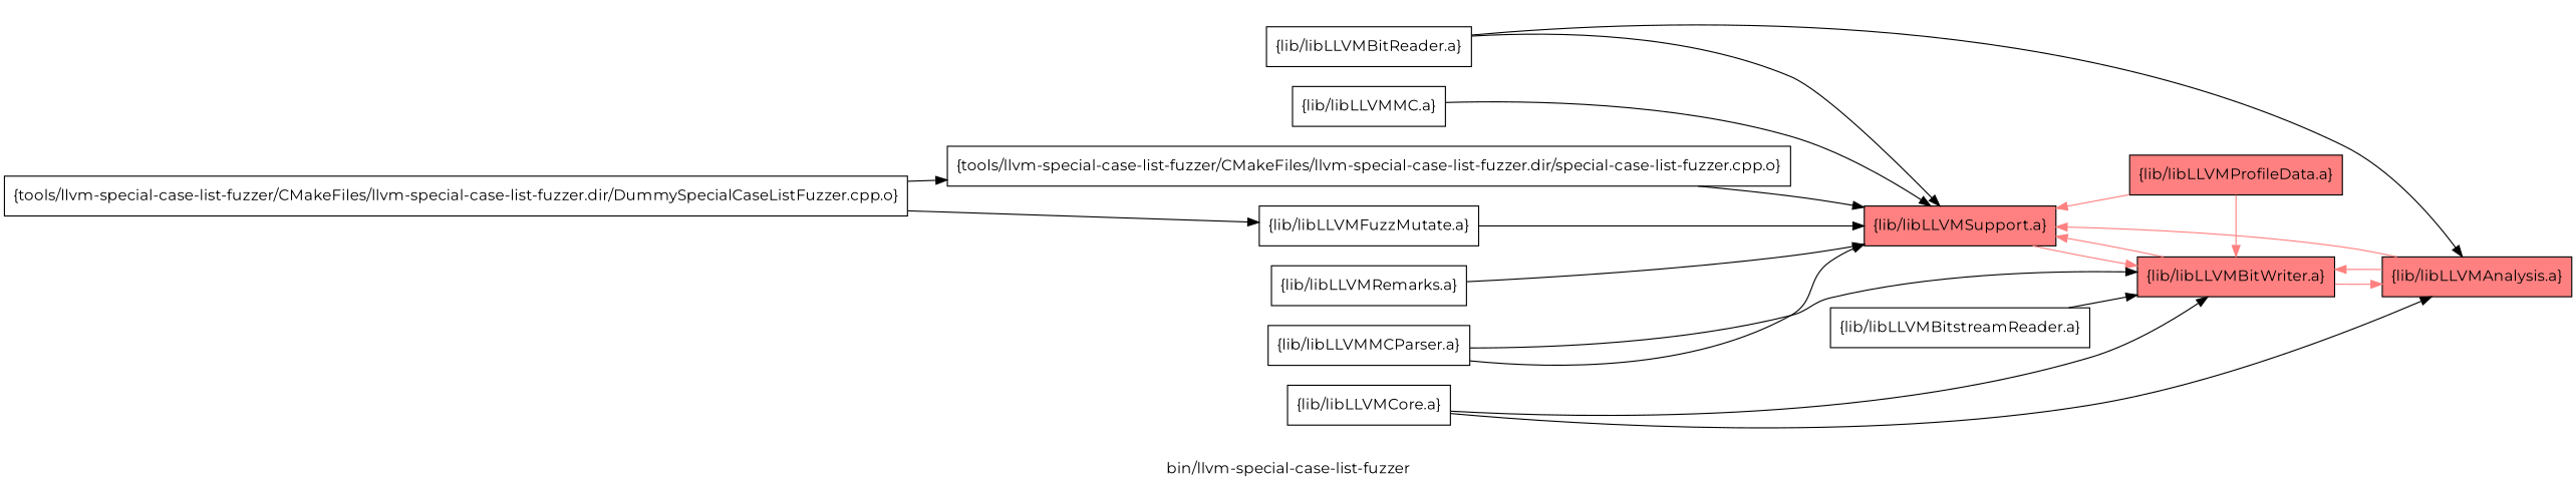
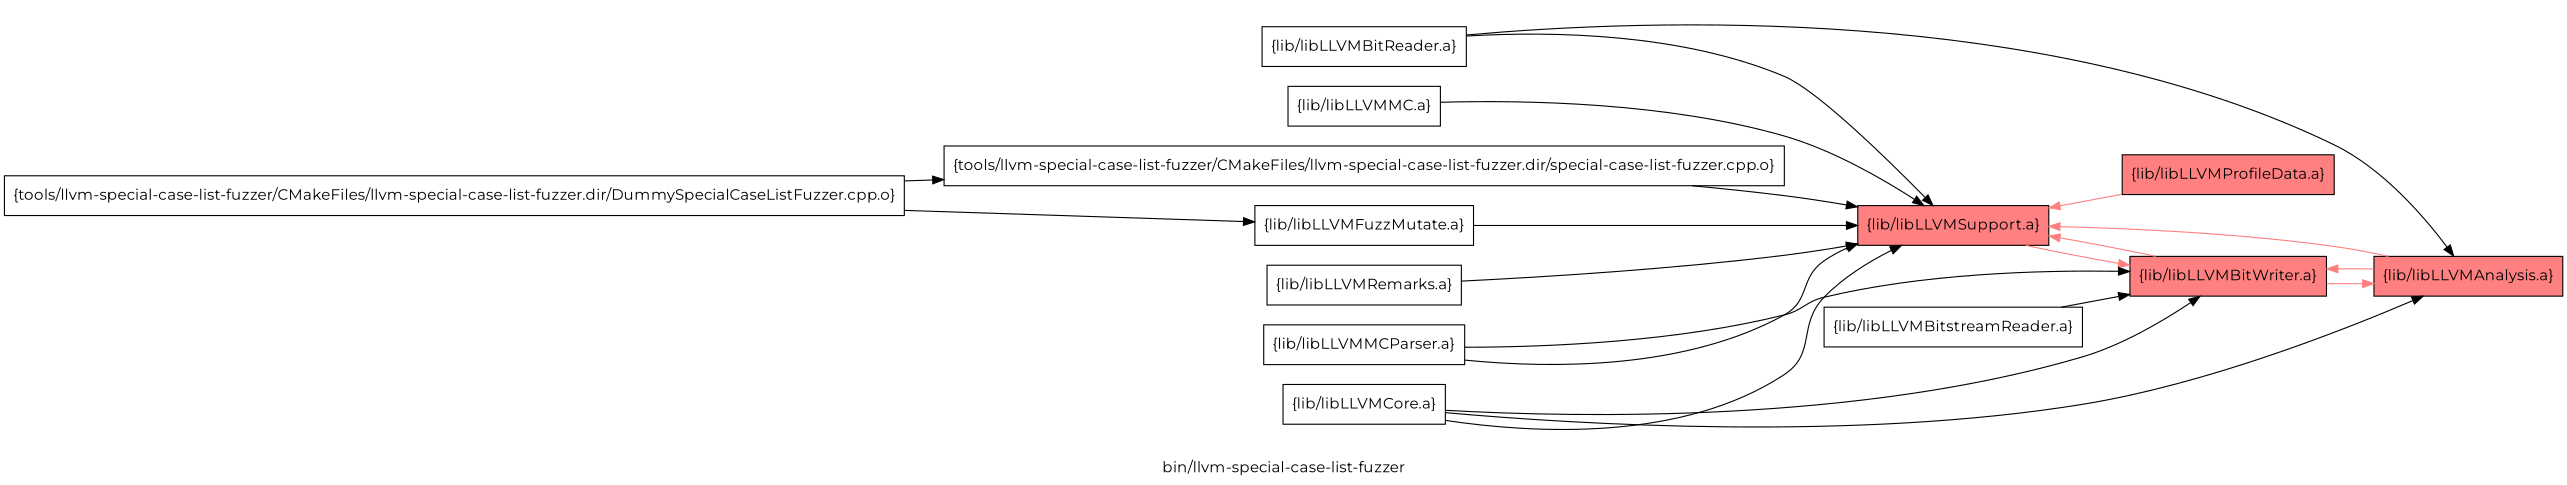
  digraph {
    fontname=Montserrat
    label="bin/llvm-special-case-list-fuzzer"
    rankdir=LR
    node [fontname=Montserrat group=0 shape=box]
    edge [fontname=Montserrat]
    n1 [label="{tools/llvm-special-case-list-fuzzer/CMakeFiles/llvm-special-case-list-fuzzer.dir/DummySpecialCaseListFuzzer.cpp.o}"]
    n2 [label="{tools/llvm-special-case-list-fuzzer/CMakeFiles/llvm-special-case-list-fuzzer.dir/special-case-list-fuzzer.cpp.o}"]
    n3 [label="{lib/libLLVMFuzzMutate.a}"]
    n4 [fillcolor="1.000000 0.5 1" group=1 label="{lib/libLLVMSupport.a}" style=filled]
    n5 [fillcolor="1.000000 0.5 1" group=1 label="{lib/libLLVMBitWriter.a}" style=filled]
    n6 [fillcolor="1.000000 0.5 1" group=1 label="{lib/libLLVMProfileData.a}" style=filled]
    n7 [fillcolor="1.000000 0.5 1" group=1 label="{lib/libLLVMAnalysis.a}" style=filled]
    n8 [label="{lib/libLLVMBitReader.a}"]
    n9 [label="{lib/libLLVMMCParser.a}"]
    n10 [label="{lib/libLLVMCore.a}"]
    n11 [label="{lib/libLLVMRemarks.a}"]
    n12 [label="{lib/libLLVMBitstreamReader.a}"]
    n13 [label="{lib/libLLVMMC.a}"]
    subgraph sub_1 {
      rank=same
      n1
    }
    subgraph sub_2 {
      rank=same
      n2
      n3
    }
    subgraph sub_3 {
      rank=same
      n4
    }
    subgraph sub_4 {
      rank=same
      n5
      n6
    }
    n1 -> n2
    n1 -> n3
    n2 -> n4
    n3 -> n4
    n4 -> n5 [color="1.000000 0.5 1"]
    n5 -> n4 [color="1.000000 0.5 1"]
    n5 -> n7 [color="1.000000 0.5 1"]
    n6 -> n4 [color="1.000000 0.5 1"]
-   n6 -> n5 [color="1.000000 0.5 1"]
    n7 -> n4 [color="1.000000 0.5 1"]
    n7 -> n5 [color="1.000000 0.5 1"]
    n8 -> n4
    n8 -> n7
    n9 -> n4
    n9 -> n5
+   n10 -> n4
    n10 -> n5
    n10 -> n7
    n11 -> n4
    n12 -> n5
    n13 -> n4
  }
